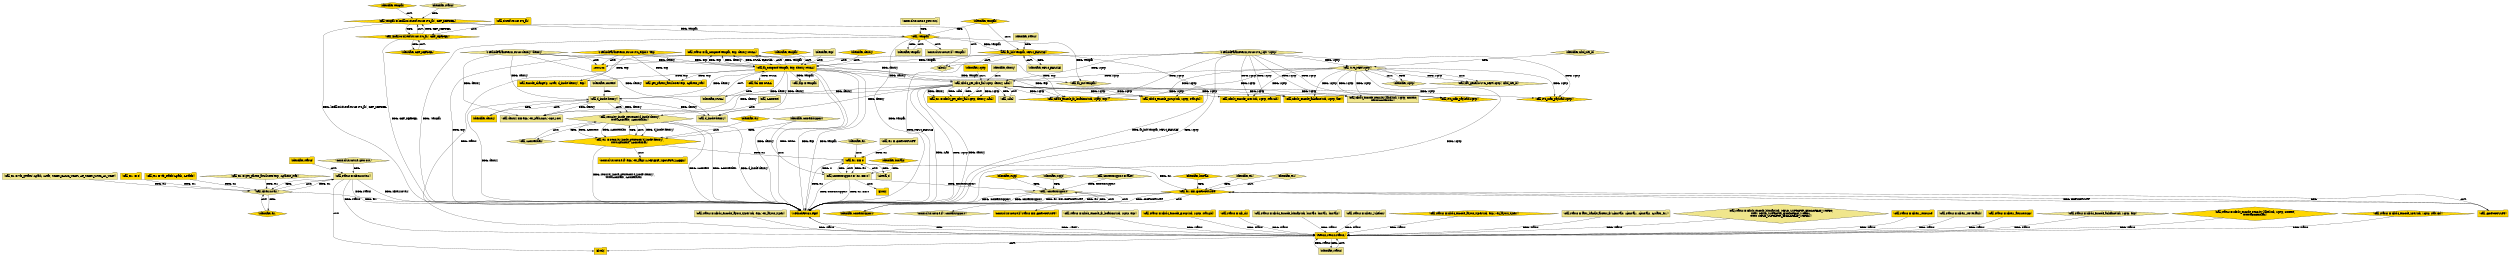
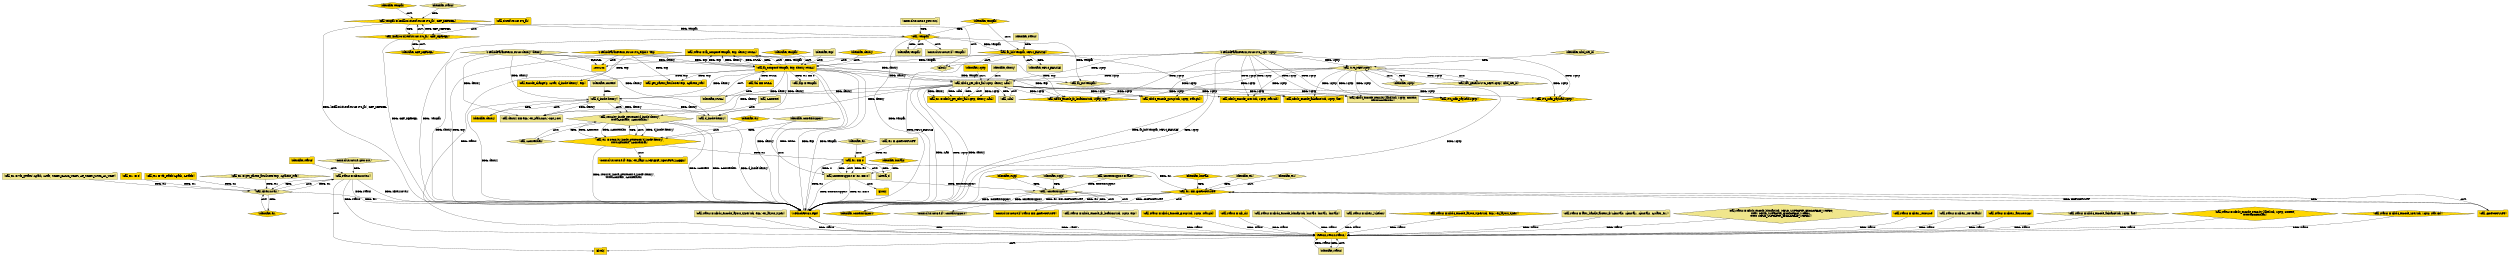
  digraph {
    node [fillcolor=khaki shape=folder style=filled]
    n1 [label="(Call,security_inode_getsecctx(d_inode(dentry),\n\t\t\t\t\t\t&context, &contextlen))" shape=diamond]
    n2 [fillcolor=gold label="(Call,err = security_inode_getsecctx(d_inode(dentry),\n\t\t\t\t\t\t&context, &contextlen))" shape=diamond]
    n3 [label="(Call,&contextlen)" shape=diamond]
    n4 [fillcolor=gold label="(MethodReturn,RET)"]
    n5 [fillcolor=gold label="(Call,err == 0)"]
    n6 [fillcolor=gold label="(ControlStructure,if (exp->ex_flags & NFSEXP_SECURITY_LABEL))"]
    n7 [fillcolor=gold label="(Return,return status;)"]
    n8 [label="(Call,d_inode(dentry))"]
    n9 [label="(Call,d_inode(dentry))"]
    n10 [label="(Call,dentry == exp->ex_path.mnt->mnt_root)"]
    n11 [fillcolor=gold label="(Identifier,dentry)"]
    n12 [fillcolor=gold label="(Call,fh_compose(tempfh, exp, dentry, NULL))"]
    n13 [label="(Call,nfsd4_get_nfs4_acl(rqstp, dentry, &acl))"]
    n14 [fillcolor=gold label="(Call,encode_change(p, &stat, d_inode(dentry), exp))"]
    n15 [fillcolor=gold label="(Call,get_parent_attributes(exp, &parent_stat))"]
    n16 [label="(Call,fhp = tempfh)"]
    n17 [fillcolor=gold label="(Call,acl == NULL)"]
    n18 [fillcolor=gold label="(Call,status = fh_compose(tempfh, exp, dentry, NULL))"]
    n19 [fillcolor=gold label="(Call,nfsd4_encode_fs_locations(xdr, rqstp, exp))" shape=diamond]
    n20 [label="(Call,fh_put(tempfh))" shape=diamond]
    n21 [fillcolor=gold label="(Call,nfsd4_encode_group(xdr, rqstp, stat.gid))"]
    n22 [fillcolor=gold label="(Call,svc_max_payload(rqstp))" shape=diamond]
    n23 [fillcolor=gold label="(Call,svc_max_payload(rqstp))" shape=diamond]
    n24 [fillcolor=gold label="(Call,nfsd4_encode_user(xdr, rqstp, stat.uid))"]
    n25 [fillcolor=gold label="(Call,err = nfsd4_get_nfs4_acl(rqstp, dentry, &acl))"]
    n26 [fillcolor=gold label="(Call,nfsd4_encode_aclname(xdr, rqstp, ace))"]
    n27 [label="(Call,nfsd4_encode_security_label(xdr, rqstp, context,\n\t\t\t\t\t\t\t\tcontextlen))"]
    n28 [label="(Call,&acl)"]
    n29 [label="(Identifier,NULL)"]
    n30 [fillcolor=gold label="(Call,fh_init(tempfh, NFS4_FHSIZE))" shape=diamond]
    n31 [label="(Identifier,NFS4_FHSIZE)"]
    n32 [label="(Block,)" shape=diamond]
    n33 [fillcolor=gold label="(Call,!tempfh)" shape=diamond]
    n34 [label="(Identifier,tempfh)"]
    n35 [label="(ControlStructure,if (!tempfh))"]
    n36 [fillcolor=gold label="(Call,tempfh = kmalloc(sizeof(struct svc_fh), GFP_KERNEL))" shape=diamond]
    n37 [fillcolor=gold label="(Call,kmalloc(sizeof(struct svc_fh), GFP_KERNEL))" shape=diamond]
    n38 [fillcolor=gold label="(Identifier,GFP_KERNEL)" shape=diamond]
    n39 [fillcolor=gold label="(MethodParameterIn,struct svc_export *exp)" shape=diamond]
    1000102 [fillcolor=gold]
    n41 [label="(MethodParameterIn,struct dentry *dentry)" shape=diamond]
    n42 [label="(Call,SVC_NET(rqstp))" shape=diamond]
    n43 [label="(Identifier,rqstp)" shape=diamond]
    n44 [label="(Call,net_generic(SVC_NET(rqstp), nfsd_net_id))" shape=diamond]
    n45 [label="(MethodParameterIn,struct svc_rqst *rqstp)" shape=diamond]
    n46 [label="(Call,contextsupport = (err == 0))"]
    n47 [fillcolor=gold label="(Call,err == -EOPNOTSUPP)" shape=diamond]
    n48 [label="(Literal,0)"]
    n49 [label="(Call,!contextsupport)" shape=diamond]
    n50 [fillcolor=gold label="(Block,)"]
    n51 [fillcolor=gold label="(Call,-EOPNOTSUPP)"]
    n52 [fillcolor=gold label="(ControlStructure,if (status == -EOPNOTSUPP))"]
    n53 [fillcolor=gold label="(Identifier,contextsupport)" shape=diamond]
    n54 [label="(ControlStructure,if (!contextsupport))" shape=diamond]
    n55 [label="(Call,nfserrno(err))" shape=diamond]
    n56 [label="(Call,status = nfserrno(err))"]
    n57 [fillcolor=gold label="(Identifier,err)" shape=diamond]
    n58 [fillcolor=gold label="(Block,)"]
    n59 [label="(Identifier,status)"]
    n60 [label="(Call,err = vfs_getattr(&path, &stat, STATX_BASIC_STATS, AT_STATX_SYNC_AS_STAT))"]
    n61 [label="(Call,status = nfsd4_encode_layout_types(xdr, exp->ex_layout_types))"]
    n62 [label="(Call,status = nfsd4_encode_fs_locations(xdr, rqstp, exp))"]
    n63 [fillcolor=gold label="(Identifier,tempfh)" shape=diamond]
    n64 [fillcolor=gold label="(Identifier,tempfh)" shape=diamond]
    n65 [fillcolor=gold label="(Call,err != 0)"]
    n66 [fillcolor=gold label="(Identifier,supp)" shape=diamond]
    n67 [label="(Call,err = -EOPNOTSUPP)"]
    n68 [fillcolor=gold label="(Call,err = vfs_statfs(&path, &statfs))"]
    n69 [fillcolor=gold label="(Call,status = nfsd4_encode_group(xdr, rqstp, stat.gid))"]
    n70 [label="(Identifier,exp)"]
    n71 [label="(Identifier,context)"]
    n72 [fillcolor=gold label="(Identifier,dentry)" shape=diamond]
    n73 [fillcolor=gold label="(Call,status = nfs_ok)"]
    n74 [fillcolor=gold label="(Identifier,bmval2)" shape=diamond]
    n75 [label="(Call,status = nfsd4_encode_bitmap(xdr, bmval0, bmval1, bmval2))"]
    n76 [label="(Identifier,err)" shape=diamond]
    n77 [label="(Identifier,contextsupport)" shape=diamond]
    n78 [label="(Call,status = nfserr_jukebox)"]
    n79 [label="(Identifier,supp)" shape=diamond]
    n80 [fillcolor=gold label="(Identifier,err)" shape=diamond]
    n81 [label="(Identifier,status)"]
    n82 [fillcolor=gold label="(Call,status = nfsd4_encode_layout_types(xdr, exp->ex_layout_types))" shape=diamond]
    n83 [label="(Call,status = fattr_handle_absent_fs(&bmval0, &bmval1, &bmval2, &rdattr_err))"]
    n84 [label="(Identifier,err)" shape=diamond]
    n85 [label="(Call,status = nfsd4_encode_bitmap(xdr, NFSD_SUPPATTR_EXCLCREAT_WORD0,\n\t\t\t\t\t\t  NFSD_SUPPATTR_EXCLCREAT_WORD1,\n\t\t\t\t\t\t  NFSD_SUPPATTR_EXCLCREAT_WORD2))" shape=diamond]
    n86 [fillcolor=gold label="(Identifier,tempfh)" shape=diamond]
    n87 [label="(ControlStructure,goto out;)"]
    n88 [fillcolor=gold label="(Call,status = nfserr_resource)"]
    n89 [fillcolor=gold label="(Identifier,rqstp)"]
    n90 [label="(Call,status = nfserr_serverfault)"]
    n91 [fillcolor=gold label="(Call,sizeof(struct svc_fh))"]
    n92 [fillcolor=gold label="(Call,status = nfserr_attrnotsupp)"]
    n93 [label="(Identifier,dentry)"]
    n94 [label="(ControlStructure,goto out;)" shape=diamond]
-   n95 [label="(Call,status = nfsd4_encode_aclname(xdr, rqstp, exp))" shape=diamond]
+   n95 [label="(Call,status = nfsd4_encode_aclname(xdr, rqstp, ace))" shape=diamond]
    n96 [fillcolor=gold label="(Identifier,bmval2)" shape=diamond]
    n97 [label="(Call,contextsupport = false)" shape=diamond]
    n98 [label="(Identifier,err)" shape=diamond]
    n99 [label="(Call,err = get_parent_attributes(exp, &parent_stat))" shape=diamond]
    n100 [label="(Call,&context)"]
    n101 [fillcolor=gold label="(Call,status = nfsd4_encode_security_label(xdr, rqstp, context,\n\t\t\t\t\t\t\t\tcontextlen))" shape=diamond]
    n102 [fillcolor=gold label="(Call,status = nfsd4_encode_user(xdr, rqstp, stat.uid))" shape=diamond]
    n103 [label="(Identifier,nfsd_net_id)" shape=diamond]
    n104 [fillcolor=gold label="(Identifier,status)"]
    n105 [label="(Identifier,status)" shape=diamond]
    n1 -> n2 [label="AST: "]
    n1 -> n2 [label="DDG: d_inode(dentry)"]
    n1 -> n2 [label="DDG: &context"]
    n1 -> n2 [label="DDG: &contextlen"]
    n1 -> n3 [label="CFG: "]
    n1 -> n4 [label="DDG: &context"]
    n1 -> n4 [label="DDG: &contextlen"]
    n1 -> n4 [label="DDG: d_inode(dentry)"]
    n2 -> n1 [label="CFG: "]
    n2 -> n4 [label="DDG: security_inode_getsecctx(d_inode(dentry),\n\t\t\t\t\t\t&context, &contextlen)"]
    n2 -> n5 [label="DDG: err"]
    n2 -> n6 [label="AST: "]
    n3 -> n1 [label="AST: "]
    n4 -> n7 [label="CFG: "]
    n5 -> n4 [label="DDG: err"]
    n5 -> n46 [label="AST: "]
    n5 -> n46 [label="DDG: err"]
    n5 -> n46 [label="DDG: 0"]
    n5 -> n47 [label="DDG: err"]
    n5 -> n48 [label="CFG: "]
    n7 -> n4 [label="DDG: <RET>"]
    n7 -> n58 [label="AST: "]
    n7 -> n59 [label="CFG: "]
    n8 -> n1 [label="AST: "]
    n8 -> n1 [label="DDG: dentry"]
    n8 -> n4 [label="DDG: dentry"]
    n8 -> n9 [label="DDG: dentry"]
    n8 -> n10 [label="DDG: dentry"]
    n8 -> n11 [label="CFG: "]
    n11 -> n8 [label="AST: "]
    n12 -> n4 [label="DDG: dentry"]
    n12 -> n4 [label="DDG: NULL"]
    n12 -> n4 [label="DDG: exp"]
    n12 -> n4 [label="DDG: tempfh"]
    n12 -> n8 [label="DDG: dentry"]
    n12 -> n9 [label="DDG: dentry"]
    n12 -> n10 [label="DDG: dentry"]
    n12 -> n13 [label="DDG: dentry"]
    n12 -> n14 [label="DDG: exp"]
    n12 -> n15 [label="DDG: exp"]
-   n12 -> n16 [label="DDG: tempfh"]
+   n12 -> n16 [label="DDG: err == 0"]
    n12 -> n17 [label="DDG: NULL"]
    n12 -> n18 [label="AST: "]
    n12 -> n18 [label="DDG: tempfh"]
    n12 -> n18 [label="DDG: exp"]
    n12 -> n18 [label="DDG: dentry"]
    n12 -> n18 [label="DDG: NULL"]
    n12 -> n19 [label="DDG: exp"]
    n12 -> n20 [label="DDG: tempfh"]
    n13 -> n4 [label="DDG: &acl"]
    n13 -> n4 [label="DDG: rqstp"]
    n13 -> n4 [label="DDG: dentry"]
    n13 -> n8 [label="DDG: dentry"]
    n13 -> n9 [label="DDG: dentry"]
    n13 -> n10 [label="DDG: dentry"]
    n13 -> n19 [label="DDG: rqstp"]
    n13 -> n21 [label="DDG: rqstp"]
    n13 -> n22 [label="DDG: rqstp"]
    n13 -> n23 [label="DDG: rqstp"]
    n13 -> n24 [label="DDG: rqstp"]
    n13 -> n25 [label="AST: "]
    n13 -> n25 [label="DDG: rqstp"]
    n13 -> n25 [label="DDG: dentry"]
    n13 -> n25 [label="DDG: &acl"]
    n13 -> n26 [label="DDG: rqstp"]
    n13 -> n27 [label="DDG: rqstp"]
    n13 -> n28 [label="CFG: "]
    n17 -> n29 [label="CFG: "]
    n18 -> n7 [label="DDG: status"]
-   n18 -> n12 [label="FHSIZE: "]
+   n18 -> n12 [label="CFG: "]
    n20 -> n21 [label="DDG: rqstp"]
    n25 -> n13 [label="CFG: "]
    n28 -> n13 [label="AST: "]
    n29 -> n12 [label="AST: "]
    n30 -> n4 [label="DDG: NFS4_FHSIZE"]
    n30 -> n4 [label="DDG: fh_init(tempfh, NFS4_FHSIZE)"]
    n30 -> n12 [label="DDG: tempfh"]
    n30 -> n31 [label="CFG: "]
    n30 -> n32 [label="AST: "]
    n31 -> n30 [label="AST: "]
    n33 -> n4 [label="DDG: !tempfh"]
    n33 -> n4 [label="DDG: tempfh"]
    n33 -> n20 [label="DDG: tempfh"]
    n33 -> n30 [label="DDG: tempfh"]
    n33 -> n34 [label="CFG: "]
    n33 -> n35 [label="AST: "]
    n34 -> n33 [label="AST: "]
    n36 -> n4 [label="DDG: kmalloc(sizeof(struct svc_fh), GFP_KERNEL)"]
    n36 -> n32 [label="AST: "]
    n36 -> n33 [label="DDG: tempfh"]
    n36 -> n37 [label="CFG: "]
    n37 -> n4 [label="DDG: GFP_KERNEL"]
    n37 -> n36 [label="AST: "]
    n37 -> n36 [label="DDG: GFP_KERNEL"]
    n37 -> n38 [label="CFG: "]
    n38 -> n37 [label="AST: "]
    n39 -> n4 [label="DDG: exp"]
    n39 -> n12 [label="DDG: exp"]
    n39 -> n14 [label="DDG: exp"]
    n39 -> n15 [label="DDG: exp"]
    n39 -> n19 [label="DDG: exp"]
    n39 -> 1000102 [label="AST: "]
+   n41 -> n4 [label="DDG: dentry"]
    n41 -> n8 [label="DDG: dentry"]
    n41 -> n9 [label="DDG: dentry"]
    n41 -> n10 [label="DDG: dentry"]
    n41 -> n12 [label="DDG: dentry"]
    n41 -> n13 [label="DDG: dentry"]
-   n41 -> 1000102 [label="AST: "]
+   n41 -> 1000102 [label="FHSIZE: "]
    n42 -> n4 [label="DDG: rqstp"]
    n42 -> n13 [label="DDG: rqstp"]
    n42 -> n19 [label="DDG: rqstp"]
    n42 -> n21 [label="DDG: rqstp"]
    n42 -> n22 [label="DDG: rqstp"]
    n42 -> n23 [label="DDG: rqstp"]
    n42 -> n24 [label="DDG: rqstp"]
    n42 -> n26 [label="DDG: rqstp"]
    n42 -> n27 [label="DDG: rqstp"]
    n42 -> n43 [label="CFG: "]
    n42 -> n44 [label="AST: "]
    n42 -> n44 [label="DDG: rqstp"]
    n43 -> n42 [label="AST: "]
    n45 -> n4 [label="CFG: rqstp"]
    n45 -> n13 [label="DDG: rqstp"]
    n45 -> n19 [label="DDG: rqstp"]
    n45 -> n22 [label="DDG: rqstp"]
    n45 -> n23 [label="DDG: rqstp"]
    n45 -> n24 [label="DDG: rqstp"]
    n45 -> n26 [label="DDG: rqstp"]
    n45 -> n27 [label="DDG: rqstp"]
    n45 -> 1000102 [label="AST: "]
    n45 -> n42 [label="DDG: rqstp"]
    n46 -> n4 [label="DDG: err == 0"]
    n46 -> n4 [label="DDG: contextsupport"]
    n46 -> n5 [label="CFG: "]
    n46 -> n49 [label="DDG: contextsupport"]
    n46 -> n50 [label="AST: "]
    n47 -> n4 [label="DDG: err == -EOPNOTSUPP"]
    n47 -> n4 [label="DDG: err"]
    n47 -> n4 [label="DDG: -EOPNOTSUPP"]
    n47 -> n51 [label="CFG: "]
    n47 -> n52 [label="AST: "]
    n48 -> n5 [label="AST: "]
    n49 -> n4 [label="DDG: !contextsupport"]
    n49 -> n4 [label="DDG: contextsupport"]
    n49 -> n53 [label="CFG: "]
    n49 -> n54 [label="AST: "]
    n51 -> n47 [label="AST: "]
    n51 -> n47 [label="DDG: EOPNOTSUPP"]
    n53 -> n49 [label="AST: "]
    n55 -> n4 [label="DDG: err"]
    n55 -> n56 [label="AST: "]
    n55 -> n56 [label="DDG: err"]
    n55 -> n57 [label="CFG: "]
    n56 -> n4 [label="DDG: nfserrno(err)"]
    n56 -> n4 [label="DDG: status"]
    n56 -> n7 [label="DDG: status"]
    n56 -> n55 [label="CFG: "]
    n56 -> n58 [label="AST: "]
    n57 -> n55 [label="AST: "]
    n59 -> n7 [label="AST: "]
    n59 -> n7 [label="DDG: status"]
    n60 -> n55 [label="DDG: err"]
    n61 -> n7 [label="DDG: status"]
    n62 -> n7 [label="DDG: status"]
    n63 -> n12 [label="AST: "]
    n64 -> n30 [label="AST: "]
    n64 -> n33 [label="CFG: "]
    n65 -> n55 [label="DDG: err"]
    n66 -> n49 [label="CFG: "]
    n67 -> n5 [label="DDG: err"]
    n68 -> n55 [label="DDG: err"]
    n69 -> n7 [label="DDG: status"]
    n70 -> n12 [label="AST: "]
    n71 -> n8 [label="CFG: "]
    n72 -> n12 [label="AST: "]
    n73 -> n7 [label="DDG: status"]
    n74 -> n47 [label="CFG: "]
    n75 -> n7 [label="DDG: status"]
    n76 -> n5 [label="AST: "]
    n77 -> n2 [label="CFG: "]
    n77 -> n46 [label="AST: "]
    n78 -> n7 [label="DDG: status"]
    n79 -> n49 [label="CFG: "]
    n80 -> n2 [label="AST: "]
    n81 -> n30 [label="CFG: "]
    n82 -> n7 [label="DDG: status"]
    n83 -> n7 [label="DDG: status"]
    n84 -> n47 [label="CFG: "]
    n85 -> n7 [label="DDG: status"]
    n86 -> n36 [label="AST: "]
    n87 -> n33 [label="CFG: "]
    n88 -> n7 [label="DDG: status"]
    n89 -> n13 [label="AST: "]
    n90 -> n7 [label="DDG: status"]
    n91 -> n37 [label="AST: "]
    n92 -> n7 [label="DDG: status"]
    n93 -> n13 [label="AST: "]
    n94 -> n56 [label="CFG: "]
    n95 -> n7 [label="DDG: status"]
    n96 -> n46 [label="CFG: "]
    n97 -> n49 [label="DDG: contextsupport"]
    n98 -> n47 [label="AST: "]
    n99 -> n55 [label="DDG: err"]
    n100 -> n1 [label="AST: "]
    n101 -> n7 [label="DDG: status"]
    n102 -> n7 [label="DDG: status"]
    n103 -> n42 [label="CFG: "]
    n104 -> n56 [label="AST: "]
    n105 -> n36 [label="CFG: "]
  }
